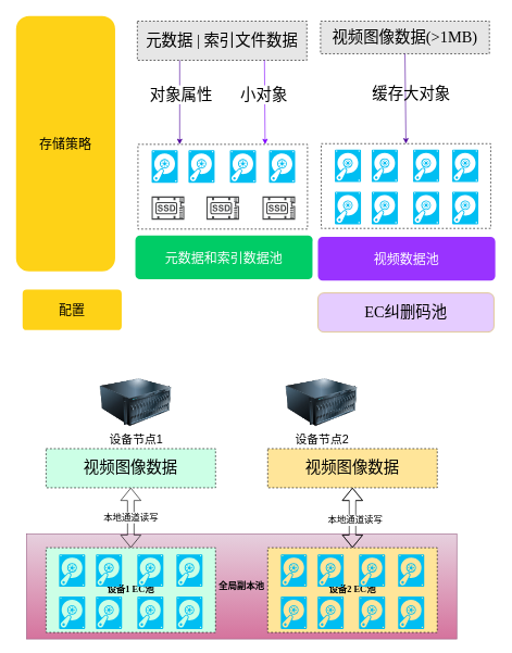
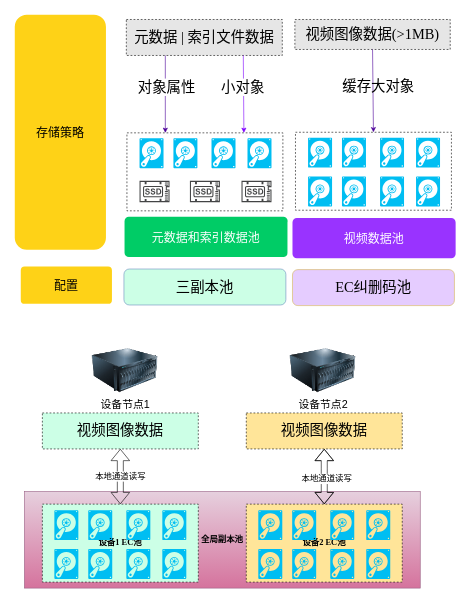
  <mxCell id="0" />
  <mxCell id="1" parent="0" />
  <mxCell id="2" value="&lt;font style=&quot;font-size: 14px&quot; face=&quot;Times New Roman&quot;&gt;&lt;b&gt;全局副本池&lt;/b&gt;&lt;/font&gt;" style="rounded=0;whiteSpace=wrap;html=1;fillColor=#e6d0de;strokeColor=#996185;gradientColor=#d5739d;" parent="1" vertex="1"><mxGeometry x="40" y="819" width="660" height="161" as="geometry" /></mxCell>
  <mxCell id="3" value="&lt;span&gt;&lt;font face=&quot;Times New Roman&quot; style=&quot;font-size: 14px&quot;&gt;&lt;b&gt;设备2 EC池&lt;/b&gt;&lt;/font&gt;&lt;/span&gt;" style="rounded=0;whiteSpace=wrap;html=1;dashed=1;fillColor=#FFE599;" parent="1" vertex="1"><mxGeometry x="410" y="840" width="260" height="130" as="geometry" /></mxCell>
  <mxCell id="4" value="" style="rounded=0;whiteSpace=wrap;html=1;dashed=1;" parent="1" vertex="1"><mxGeometry x="211" y="221" width="260" height="130" as="geometry" /></mxCell>
  <mxCell id="5" value="存储策略" style="whiteSpace=wrap;html=1;rounded=1;shadow=0;strokeWidth=8;fontSize=20;align=center;fillColor=#FED217;strokeColor=#FFFFFF;" parent="1" vertex="1"><mxGeometry x="20" y="20" width="160" height="400" as="geometry" /></mxCell>
+ <mxCell id="6" value="&lt;font face=&quot;Times New Roman&quot; style=&quot;font-size: 24px&quot;&gt;三副本池&lt;/font&gt;" style="rounded=1;whiteSpace=wrap;html=1;fillColor=#CCFFE6;strokeColor=#6c8ebf;" parent="1" vertex="1"><mxGeometry x="206" y="448" width="270" height="60" as="geometry" /></mxCell>
  <mxCell id="7" value="" style="verticalLabelPosition=bottom;html=1;verticalAlign=top;align=center;strokeColor=none;fillColor=#00BEF2;shape=mxgraph.azure.vhd;pointerEvents=1;" parent="1" vertex="1"><mxGeometry x="232" y="230" width="40" height="50" as="geometry" /></mxCell>
  <mxCell id="8" value="" style="verticalLabelPosition=bottom;html=1;verticalAlign=top;align=center;strokeColor=none;fillColor=#00BEF2;shape=mxgraph.azure.vhd;pointerEvents=1;" parent="1" vertex="1"><mxGeometry x="288.5" y="230" width="40" height="50" as="geometry" /></mxCell>
  <mxCell id="9" value="" style="verticalLabelPosition=bottom;html=1;verticalAlign=top;align=center;strokeColor=none;fillColor=#00BEF2;shape=mxgraph.azure.vhd;pointerEvents=1;" parent="1" vertex="1"><mxGeometry x="352" y="230" width="40" height="50" as="geometry" /></mxCell>
  <mxCell id="10" value="" style="verticalLabelPosition=bottom;html=1;verticalAlign=top;align=center;strokeColor=none;fillColor=#00BEF2;shape=mxgraph.azure.vhd;pointerEvents=1;" parent="1" vertex="1"><mxGeometry x="412" y="230" width="40" height="50" as="geometry" /></mxCell>
  <mxCell id="11" value="" style="sketch=0;pointerEvents=1;shadow=0;dashed=0;html=1;strokeColor=none;fillColor=#434445;aspect=fixed;labelPosition=center;verticalLabelPosition=bottom;verticalAlign=top;align=center;outlineConnect=0;shape=mxgraph.vvd.ssd;" parent="1" vertex="1"><mxGeometry x="232" y="301" width="50" height="35.5" as="geometry" /></mxCell>
  <mxCell id="12" value="" style="sketch=0;pointerEvents=1;shadow=0;dashed=0;html=1;strokeColor=none;fillColor=#434445;aspect=fixed;labelPosition=center;verticalLabelPosition=bottom;verticalAlign=top;align=center;outlineConnect=0;shape=mxgraph.vvd.ssd;" parent="1" vertex="1"><mxGeometry x="316" y="301" width="50" height="35.5" as="geometry" /></mxCell>
  <mxCell id="13" value="" style="sketch=0;pointerEvents=1;shadow=0;dashed=0;html=1;strokeColor=none;fillColor=#434445;aspect=fixed;labelPosition=center;verticalLabelPosition=bottom;verticalAlign=top;align=center;outlineConnect=0;shape=mxgraph.vvd.ssd;" parent="1" vertex="1"><mxGeometry x="402" y="301" width="50" height="35.5" as="geometry" /></mxCell>
  <mxCell id="14" value="&lt;font color=&quot;#ffffff&quot;&gt;元数据和索引数据池&lt;/font&gt;" style="whiteSpace=wrap;html=1;rounded=1;shadow=0;strokeWidth=8;fontSize=20;align=center;fillColor=#00CC66;strokeColor=#FFFFFF;rotation=0;direction=west;" parent="1" vertex="1"><mxGeometry x="203" y="357" width="280" height="75" as="geometry" /></mxCell>
  <mxCell id="15" value="配置" style="whiteSpace=wrap;html=1;rounded=1;shadow=0;strokeWidth=8;fontSize=20;align=center;fillColor=#FED217;strokeColor=#FFFFFF;" parent="1" vertex="1"><mxGeometry x="30" y="440" width="160" height="70" as="geometry" /></mxCell>
  <mxCell id="16" value="&lt;font face=&quot;Times New Roman&quot;&gt;&lt;span style=&quot;font-size: 24px&quot;&gt;EC纠删码池&lt;/span&gt;&lt;/font&gt;" style="rounded=1;whiteSpace=wrap;html=1;fillColor=#E5CCFF;strokeColor=#d6b656;" parent="1" vertex="1"><mxGeometry x="487" y="449" width="270" height="60" as="geometry" /></mxCell>
  <mxCell id="17" value="" style="rounded=0;whiteSpace=wrap;html=1;dashed=1;" parent="1" vertex="1"><mxGeometry x="492" y="220" width="260" height="130" as="geometry" /></mxCell>
  <mxCell id="18" value="" style="verticalLabelPosition=bottom;html=1;verticalAlign=top;align=center;strokeColor=none;fillColor=#00BEF2;shape=mxgraph.azure.vhd;pointerEvents=1;" parent="1" vertex="1"><mxGeometry x="513" y="229" width="40" height="50" as="geometry" /></mxCell>
  <mxCell id="19" value="" style="verticalLabelPosition=bottom;html=1;verticalAlign=top;align=center;strokeColor=none;fillColor=#00BEF2;shape=mxgraph.azure.vhd;pointerEvents=1;" parent="1" vertex="1"><mxGeometry x="569.5" y="229" width="40" height="50" as="geometry" /></mxCell>
  <mxCell id="20" value="" style="verticalLabelPosition=bottom;html=1;verticalAlign=top;align=center;strokeColor=none;fillColor=#00BEF2;shape=mxgraph.azure.vhd;pointerEvents=1;" parent="1" vertex="1"><mxGeometry x="633" y="229" width="40" height="50" as="geometry" /></mxCell>
  <mxCell id="21" value="" style="verticalLabelPosition=bottom;html=1;verticalAlign=top;align=center;strokeColor=none;fillColor=#00BEF2;shape=mxgraph.azure.vhd;pointerEvents=1;" parent="1" vertex="1"><mxGeometry x="693" y="229" width="40" height="50" as="geometry" /></mxCell>
  <mxCell id="22" value="" style="verticalLabelPosition=bottom;html=1;verticalAlign=top;align=center;strokeColor=none;fillColor=#00BEF2;shape=mxgraph.azure.vhd;pointerEvents=1;" parent="1" vertex="1"><mxGeometry x="513" y="293.75" width="40" height="50" as="geometry" /></mxCell>
  <mxCell id="23" value="" style="verticalLabelPosition=bottom;html=1;verticalAlign=top;align=center;strokeColor=none;fillColor=#00BEF2;shape=mxgraph.azure.vhd;pointerEvents=1;" parent="1" vertex="1"><mxGeometry x="569.5" y="293.75" width="40" height="50" as="geometry" /></mxCell>
  <mxCell id="24" value="" style="verticalLabelPosition=bottom;html=1;verticalAlign=top;align=center;strokeColor=none;fillColor=#00BEF2;shape=mxgraph.azure.vhd;pointerEvents=1;" parent="1" vertex="1"><mxGeometry x="633" y="293.75" width="40" height="50" as="geometry" /></mxCell>
  <mxCell id="25" value="" style="verticalLabelPosition=bottom;html=1;verticalAlign=top;align=center;strokeColor=none;fillColor=#00BEF2;shape=mxgraph.azure.vhd;pointerEvents=1;" parent="1" vertex="1"><mxGeometry x="693" y="293.75" width="40" height="50" as="geometry" /></mxCell>
  <mxCell id="26" value="&lt;font color=&quot;#ffffff&quot;&gt;视频数据池&lt;/font&gt;" style="whiteSpace=wrap;html=1;rounded=1;shadow=0;strokeWidth=8;fontSize=20;align=center;fillColor=#9933FF;strokeColor=#FFFFFF;rotation=0;direction=west;" parent="1" vertex="1"><mxGeometry x="483" y="359" width="280" height="75" as="geometry" /></mxCell>
  <mxCell id="27" value="&lt;font color=&quot;#000000&quot;&gt;元数据 |&amp;nbsp;索引文件数据&lt;/font&gt;" style="rounded=0;whiteSpace=wrap;html=1;dashed=1;fontFamily=Times New Roman;fontSize=24;fontColor=#FFFFFF;fillColor=#E6E6E6;" parent="1" vertex="1"><mxGeometry x="210" y="32" width="260" height="60" as="geometry" /></mxCell>
  <mxCell id="28" value="&lt;font color=&quot;#000000&quot;&gt;视频图像数据(&amp;gt;1MB)&lt;/font&gt;" style="rounded=0;whiteSpace=wrap;html=1;dashed=1;fontFamily=Times New Roman;fontSize=24;fontColor=#FFFFFF;fillColor=#E6E6E6;" parent="1" vertex="1"><mxGeometry x="491" y="32" width="259" height="50" as="geometry" /></mxCell>
  <mxCell id="29" value="" style="endArrow=classic;html=1;rounded=0;fontFamily=Times New Roman;fontSize=24;fontColor=#000000;entryX=0.25;entryY=0;entryDx=0;entryDy=0;strokeColor=#4C0099;" parent="1" edge="1"><mxGeometry width="50" height="50" relative="1" as="geometry"><mxPoint x="275" y="92" as="sourcePoint" /><mxPoint x="275" y="221" as="targetPoint" /></mxGeometry></mxCell>
  <mxCell id="30" value="对象属性" style="edgeLabel;html=1;align=center;verticalAlign=middle;resizable=0;points=[];fontSize=24;fontFamily=Times New Roman;fontColor=#000000;" parent="29" vertex="1" connectable="0"><mxGeometry x="-0.553" y="2" relative="1" as="geometry"><mxPoint x="-1" y="23" as="offset" /></mxGeometry></mxCell>
  <mxCell id="31" value="" style="endArrow=classic;html=1;rounded=0;fontFamily=Times New Roman;fontSize=24;fontColor=#000000;exitX=0.75;exitY=1;exitDx=0;exitDy=0;entryX=0.75;entryY=0;entryDx=0;entryDy=0;strokeColor=#7F00FF;" parent="1" source="27" target="4" edge="1"><mxGeometry width="50" height="50" relative="1" as="geometry"><mxPoint x="180" y="730" as="sourcePoint" /><mxPoint x="230" y="680" as="targetPoint" /></mxGeometry></mxCell>
  <mxCell id="32" value="小对象" style="edgeLabel;html=1;align=center;verticalAlign=middle;resizable=0;points=[];fontSize=24;fontFamily=Times New Roman;fontColor=#000000;" parent="31" vertex="1" connectable="0"><mxGeometry x="-0.337" y="-2" relative="1" as="geometry"><mxPoint y="9" as="offset" /></mxGeometry></mxCell>
  <mxCell id="33" value="" style="endArrow=classic;html=1;rounded=0;fontFamily=Times New Roman;fontSize=24;fontColor=#000000;strokeColor=#4C0099;exitX=0.5;exitY=1;exitDx=0;exitDy=0;entryX=0.5;entryY=0;entryDx=0;entryDy=0;" parent="1" source="28" target="17" edge="1"><mxGeometry width="50" height="50" relative="1" as="geometry"><mxPoint x="830" y="260" as="sourcePoint" /><mxPoint x="880" y="210" as="targetPoint" /></mxGeometry></mxCell>
  <mxCell id="34" value="缓存大对象" style="text;html=1;align=center;verticalAlign=middle;resizable=0;points=[];autosize=1;strokeColor=none;fillColor=none;fontSize=24;fontFamily=Times New Roman;fontColor=#000000;" parent="1" vertex="1"><mxGeometry x="560" y="129" width="140" height="30" as="geometry" /></mxCell>
  <mxCell id="35" value="&lt;b&gt;&lt;font face=&quot;Times New Roman&quot; style=&quot;font-size: 14px&quot;&gt;设备1 EC池&lt;/font&gt;&lt;/b&gt;" style="rounded=0;whiteSpace=wrap;html=1;dashed=1;fillColor=#CCFFE6;" parent="1" vertex="1"><mxGeometry x="70" y="840" width="260" height="130" as="geometry" /></mxCell>
  <mxCell id="36" value="" style="verticalLabelPosition=bottom;html=1;verticalAlign=top;align=center;strokeColor=none;fillColor=#00BEF2;shape=mxgraph.azure.vhd;pointerEvents=1;" parent="1" vertex="1"><mxGeometry x="90" y="850" width="40" height="50" as="geometry" /></mxCell>
  <mxCell id="37" value="" style="verticalLabelPosition=bottom;html=1;verticalAlign=top;align=center;strokeColor=none;fillColor=#00BEF2;shape=mxgraph.azure.vhd;pointerEvents=1;" parent="1" vertex="1"><mxGeometry x="146.5" y="850" width="40" height="50" as="geometry" /></mxCell>
  <mxCell id="38" value="" style="verticalLabelPosition=bottom;html=1;verticalAlign=top;align=center;strokeColor=none;fillColor=#00BEF2;shape=mxgraph.azure.vhd;pointerEvents=1;" parent="1" vertex="1"><mxGeometry x="210" y="850" width="40" height="50" as="geometry" /></mxCell>
  <mxCell id="39" value="" style="verticalLabelPosition=bottom;html=1;verticalAlign=top;align=center;strokeColor=none;fillColor=#00BEF2;shape=mxgraph.azure.vhd;pointerEvents=1;" parent="1" vertex="1"><mxGeometry x="270" y="850" width="40" height="50" as="geometry" /></mxCell>
  <mxCell id="40" value="" style="verticalLabelPosition=bottom;html=1;verticalAlign=top;align=center;strokeColor=none;fillColor=#00BEF2;shape=mxgraph.azure.vhd;pointerEvents=1;" parent="1" vertex="1"><mxGeometry x="90" y="914.75" width="40" height="50" as="geometry" /></mxCell>
  <mxCell id="41" value="" style="verticalLabelPosition=bottom;html=1;verticalAlign=top;align=center;strokeColor=none;fillColor=#00BEF2;shape=mxgraph.azure.vhd;pointerEvents=1;" parent="1" vertex="1"><mxGeometry x="146.5" y="914.75" width="40" height="50" as="geometry" /></mxCell>
  <mxCell id="42" value="" style="verticalLabelPosition=bottom;html=1;verticalAlign=top;align=center;strokeColor=none;fillColor=#00BEF2;shape=mxgraph.azure.vhd;pointerEvents=1;" parent="1" vertex="1"><mxGeometry x="210" y="914.75" width="40" height="50" as="geometry" /></mxCell>
  <mxCell id="43" value="" style="verticalLabelPosition=bottom;html=1;verticalAlign=top;align=center;strokeColor=none;fillColor=#00BEF2;shape=mxgraph.azure.vhd;pointerEvents=1;" parent="1" vertex="1"><mxGeometry x="270" y="914.75" width="40" height="50" as="geometry" /></mxCell>
  <mxCell id="44" value="" style="verticalLabelPosition=bottom;html=1;verticalAlign=top;align=center;strokeColor=none;fillColor=#00BEF2;shape=mxgraph.azure.vhd;pointerEvents=1;" parent="1" vertex="1"><mxGeometry x="430" y="850" width="40" height="50" as="geometry" /></mxCell>
  <mxCell id="45" value="" style="verticalLabelPosition=bottom;html=1;verticalAlign=top;align=center;strokeColor=none;fillColor=#00BEF2;shape=mxgraph.azure.vhd;pointerEvents=1;" parent="1" vertex="1"><mxGeometry x="486.5" y="850" width="40" height="50" as="geometry" /></mxCell>
  <mxCell id="46" value="" style="verticalLabelPosition=bottom;html=1;verticalAlign=top;align=center;strokeColor=none;fillColor=#00BEF2;shape=mxgraph.azure.vhd;pointerEvents=1;" parent="1" vertex="1"><mxGeometry x="550" y="850" width="40" height="50" as="geometry" /></mxCell>
  <mxCell id="47" value="" style="verticalLabelPosition=bottom;html=1;verticalAlign=top;align=center;strokeColor=none;fillColor=#00BEF2;shape=mxgraph.azure.vhd;pointerEvents=1;" parent="1" vertex="1"><mxGeometry x="610" y="850" width="40" height="50" as="geometry" /></mxCell>
  <mxCell id="48" value="" style="verticalLabelPosition=bottom;html=1;verticalAlign=top;align=center;strokeColor=none;fillColor=#00BEF2;shape=mxgraph.azure.vhd;pointerEvents=1;" parent="1" vertex="1"><mxGeometry x="430" y="914.75" width="40" height="50" as="geometry" /></mxCell>
  <mxCell id="49" value="" style="verticalLabelPosition=bottom;html=1;verticalAlign=top;align=center;strokeColor=none;fillColor=#00BEF2;shape=mxgraph.azure.vhd;pointerEvents=1;" parent="1" vertex="1"><mxGeometry x="486.5" y="914.75" width="40" height="50" as="geometry" /></mxCell>
  <mxCell id="50" value="" style="verticalLabelPosition=bottom;html=1;verticalAlign=top;align=center;strokeColor=none;fillColor=#00BEF2;shape=mxgraph.azure.vhd;pointerEvents=1;" parent="1" vertex="1"><mxGeometry x="550" y="914.75" width="40" height="50" as="geometry" /></mxCell>
  <mxCell id="51" value="" style="verticalLabelPosition=bottom;html=1;verticalAlign=top;align=center;strokeColor=none;fillColor=#00BEF2;shape=mxgraph.azure.vhd;pointerEvents=1;" parent="1" vertex="1"><mxGeometry x="610" y="914.75" width="40" height="50" as="geometry" /></mxCell>
  <mxCell id="52" value="&lt;font style=&quot;font-size: 18px&quot;&gt;设备节点1&lt;/font&gt;" style="image;html=1;image=img/lib/clip_art/computers/Server_128x128.png" parent="1" vertex="1"><mxGeometry x="153" y="577" width="110" height="80" as="geometry" /></mxCell>
- <mxCell id="53" value="&lt;font style=&quot;font-size: 18px&quot;&gt;设备节点2&lt;/font&gt;" style="image;html=1;image=img/lib/clip_art/computers/Server_128x128.png" parent="1" vertex="1"><mxGeometry x="438" y="577" width="110" height="80" as="geometry" /></mxCell>
+ <mxCell id="53" value="&lt;font style=&quot;font-size: 18px&quot;&gt;设备节点2&lt;/font&gt;" style="image;html=1;image=img/lib/clip_art/computers/Server_128x128.png" parent="1" vertex="1"><mxGeometry x="483" y="577" width="110" height="80" as="geometry" /></mxCell>
  <mxCell id="54" value="&lt;span style=&quot;color: rgb(0 , 0 , 0)&quot;&gt;视频图像数据&lt;/span&gt;" style="rounded=0;whiteSpace=wrap;html=1;dashed=1;fontFamily=Times New Roman;fontSize=24;fontColor=#FFFFFF;fillColor=#CCFFE6;" vertex="1" parent="1"><mxGeometry x="70" y="688" width="260" height="60" as="geometry" /></mxCell>
  <mxCell id="55" value="&lt;span style=&quot;color: rgb(0 , 0 , 0)&quot;&gt;视频图像数据&lt;/span&gt;" style="rounded=0;whiteSpace=wrap;html=1;dashed=1;fontFamily=Times New Roman;fontSize=24;fontColor=#FFFFFF;fillColor=#FFE599;" vertex="1" parent="1"><mxGeometry x="410" y="688" width="260" height="60" as="geometry" /></mxCell>
  <mxCell id="56" value="本地通道读写" style="shape=flexArrow;endArrow=classic;startArrow=classic;html=1;rounded=0;fontFamily=Times New Roman;fontSize=14;entryX=0.5;entryY=1;entryDx=0;entryDy=0;exitX=0.5;exitY=0;exitDx=0;exitDy=0;" edge="1" parent="1" source="35" target="54"><mxGeometry width="100" height="100" relative="1" as="geometry"><mxPoint x="200" y="800" as="sourcePoint" /><mxPoint x="300" y="1020" as="targetPoint" /></mxGeometry></mxCell>
  <mxCell id="57" value="" style="shape=flexArrow;endArrow=classic;startArrow=classic;html=1;rounded=0;fontFamily=Times New Roman;fontSize=14;entryX=0.5;entryY=1;entryDx=0;entryDy=0;exitX=0.5;exitY=0;exitDx=0;exitDy=0;" edge="1" parent="1" source="3" target="55"><mxGeometry width="100" height="100" relative="1" as="geometry"><mxPoint x="530" y="850" as="sourcePoint" /><mxPoint x="630" y="750" as="targetPoint" /><Array as="points"><mxPoint x="540" y="780" /></Array></mxGeometry></mxCell>
  <mxCell id="58" value="本地通道读写" style="edgeLabel;html=1;align=center;verticalAlign=middle;resizable=0;points=[];fontSize=14;fontFamily=Times New Roman;" vertex="1" connectable="0" parent="57"><mxGeometry x="-0.061" y="-3" relative="1" as="geometry"><mxPoint as="offset" /></mxGeometry></mxCell>
